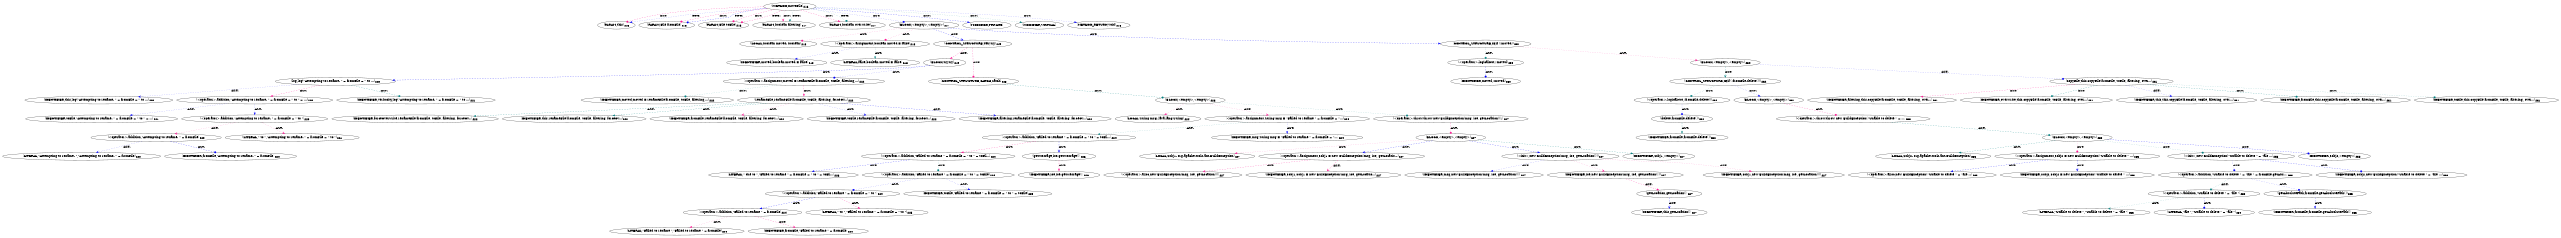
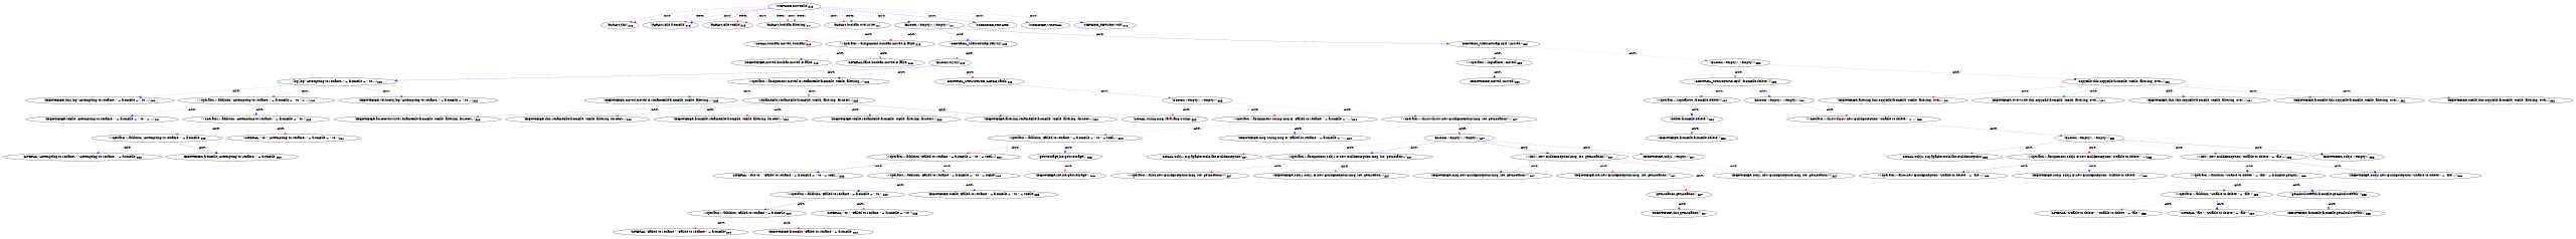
  digraph {
    edge [arrowhead=dot color=blue style=dashed]
    n1 [label=<(METHOD,moveFile)<SUB>216</SUB>>]
    n2 [label=<(PARAM,this)<SUB>216</SUB>>]
    n3 [label=<(PARAM,File fromFile)<SUB>216</SUB>>]
    n4 [label=<(PARAM,File toFile)<SUB>216</SUB>>]
    n5 [label=<(PARAM,boolean filtering)<SUB>217</SUB>>]
    n6 [label=<(PARAM,boolean overwrite)<SUB>217</SUB>>]
    n7 [label=<(BLOCK,&lt;empty&gt;,&lt;empty&gt;)<SUB>217</SUB>>]
    n8 [label=<(MODIFIER,PRIVATE)>]
    n9 [label=<(MODIFIER,VIRTUAL)>]
    n10 [label=<(METHOD_RETURN,void)<SUB>216</SUB>>]
    n11 [label=<(LOCAL,boolean moved: boolean)<SUB>218</SUB>>]
    n12 [label=<(&lt;operator&gt;.assignment,boolean moved = false)<SUB>218</SUB>>]
    n13 [label=<(CONTROL_STRUCTURE,TRY,try)<SUB>219</SUB>>]
    n14 [label=<(CONTROL_STRUCTURE,IF,if (!moved))<SUB>230</SUB>>]
    n15 [label=<(IDENTIFIER,moved,boolean moved = false)<SUB>218</SUB>>]
    n16 [label=<(LITERAL,false,boolean moved = false)<SUB>218</SUB>>]
    n17 [label=<(BLOCK,try,try)<SUB>219</SUB>>]
    n18 [label=<(CONTROL_STRUCTURE,CATCH,catch)<SUB>223</SUB>>]
    n19 [label=<(&lt;operator&gt;.logicalNot,!moved)<SUB>230</SUB>>]
    n20 [label=<(BLOCK,&lt;empty&gt;,&lt;empty&gt;)<SUB>230</SUB>>]
    n21 [label=<(log,log(&quot;Attempting to rename: &quot; + fromFile + &quot; to ...)<SUB>220</SUB>>]
    n22 [label=<(&lt;operator&gt;.assignment,moved = renameFile(fromFile, toFile, filtering,...)<SUB>222</SUB>>]
    n23 [label=<(BLOCK,&lt;empty&gt;,&lt;empty&gt;)<SUB>223</SUB>>]
    n24 [label=<(IDENTIFIER,this,log(&quot;Attempting to rename: &quot; + fromFile + &quot; to ...)<SUB>220</SUB>>]
    n25 [label=<(&lt;operator&gt;.addition,&quot;Attempting to rename: &quot; + fromFile + &quot; to &quot; + ...)<SUB>220</SUB>>]
    n26 [label=<(IDENTIFIER,verbosity,log(&quot;Attempting to rename: &quot; + fromFile + &quot; to ...)<SUB>221</SUB>>]
    n27 [label=<(IDENTIFIER,moved,moved = renameFile(fromFile, toFile, filtering,...)<SUB>222</SUB>>]
    n28 [label=<(renameFile,renameFile(fromFile, toFile, filtering, forceOv...)<SUB>222</SUB>>]
    n29 [label=<(&lt;operator&gt;.addition,&quot;Attempting to rename: &quot; + fromFile + &quot; to &quot;)<SUB>220</SUB>>]
    n30 [label=<(IDENTIFIER,toFile,&quot;Attempting to rename: &quot; + fromFile + &quot; to &quot; + ...)<SUB>221</SUB>>]
    n31 [label=<(&lt;operator&gt;.addition,&quot;Attempting to rename: &quot; + fromFile)<SUB>220</SUB>>]
    n32 [label=<(LITERAL,&quot; to &quot;,&quot;Attempting to rename: &quot; + fromFile + &quot; to &quot;)<SUB>221</SUB>>]
    n33 [label=<(LITERAL,&quot;Attempting to rename: &quot;,&quot;Attempting to rename: &quot; + fromFile)<SUB>220</SUB>>]
    n34 [label=<(IDENTIFIER,fromFile,&quot;Attempting to rename: &quot; + fromFile)<SUB>220</SUB>>]
    n35 [label=<(IDENTIFIER,this,renameFile(fromFile, toFile, filtering, forceOv...)<SUB>222</SUB>>]
    n36 [label=<(IDENTIFIER,fromFile,renameFile(fromFile, toFile, filtering, forceOv...)<SUB>222</SUB>>]
    n37 [label=<(IDENTIFIER,toFile,renameFile(fromFile, toFile, filtering, forceOv...)<SUB>222</SUB>>]
    n38 [label=<(IDENTIFIER,filtering,renameFile(fromFile, toFile, filtering, forceOv...)<SUB>222</SUB>>]
    n39 [label=<(IDENTIFIER,forceOverwrite,renameFile(fromFile, toFile, filtering, forceOv...)<SUB>222</SUB>>]
    n40 [label=<(LOCAL,String msg: java.lang.String)<SUB>224</SUB>>]
    n41 [label=<(&lt;operator&gt;.assignment,String msg = &quot;Failed to rename &quot; + fromFile + &quot;...)<SUB>224</SUB>>]
    n42 [label=<(&lt;operator&gt;.throw,throw new BuildException(msg, ioe, getLocation());)<SUB>227</SUB>>]
    n43 [label=<(IDENTIFIER,msg,String msg = &quot;Failed to rename &quot; + fromFile + &quot;...)<SUB>224</SUB>>]
    n44 [label=<(&lt;operator&gt;.addition,&quot;Failed to rename &quot; + fromFile + &quot; to &quot; + toFil...)<SUB>224</SUB>>]
    n45 [label=<(BLOCK,&lt;empty&gt;,&lt;empty&gt;)<SUB>227</SUB>>]
    n46 [label=<(&lt;operator&gt;.addition,&quot;Failed to rename &quot; + fromFile + &quot; to &quot; + toFil...)<SUB>224</SUB>>]
    n47 [label=<(getMessage,ioe.getMessage())<SUB>226</SUB>>]
    n48 [label=<(&lt;operator&gt;.addition,&quot;Failed to rename &quot; + fromFile + &quot; to &quot; + toFile)<SUB>224</SUB>>]
    n49 [label=<(LITERAL,&quot; due to &quot;,&quot;Failed to rename &quot; + fromFile + &quot; to &quot; + toFil...)<SUB>226</SUB>>]
    n50 [label=<(IDENTIFIER,ioe,ioe.getMessage())<SUB>226</SUB>>]
    n51 [label=<(&lt;operator&gt;.addition,&quot;Failed to rename &quot; + fromFile + &quot; to &quot;)<SUB>224</SUB>>]
    n52 [label=<(IDENTIFIER,toFile,&quot;Failed to rename &quot; + fromFile + &quot; to &quot; + toFile)<SUB>225</SUB>>]
    n53 [label=<(&lt;operator&gt;.addition,&quot;Failed to rename &quot; + fromFile)<SUB>224</SUB>>]
    n54 [label=<(LITERAL,&quot; to &quot;,&quot;Failed to rename &quot; + fromFile + &quot; to &quot;)<SUB>225</SUB>>]
    n55 [label=<(LITERAL,&quot;Failed to rename &quot;,&quot;Failed to rename &quot; + fromFile)<SUB>224</SUB>>]
    n56 [label=<(IDENTIFIER,fromFile,&quot;Failed to rename &quot; + fromFile)<SUB>224</SUB>>]
    n57 [label=<(LOCAL,$obj1: org.apache.tools.ant.BuildException)<SUB>227</SUB>>]
    n58 [label=<(&lt;operator&gt;.assignment,$obj1 = new BuildException(msg, ioe, getLocatio...)<SUB>227</SUB>>]
    n59 [label=<(&lt;init&gt;,new BuildException(msg, ioe, getLocation()))<SUB>227</SUB>>]
    n60 [label=<(IDENTIFIER,$obj1,&lt;empty&gt;)<SUB>227</SUB>>]
    n61 [label=<(IDENTIFIER,$obj1,$obj1 = new BuildException(msg, ioe, getLocatio...)<SUB>227</SUB>>]
    n62 [label=<(&lt;operator&gt;.alloc,new BuildException(msg, ioe, getLocation()))<SUB>227</SUB>>]
    n63 [label=<(IDENTIFIER,$obj1,new BuildException(msg, ioe, getLocation()))<SUB>227</SUB>>]
    n64 [label=<(IDENTIFIER,msg,new BuildException(msg, ioe, getLocation()))<SUB>227</SUB>>]
    n65 [label=<(IDENTIFIER,ioe,new BuildException(msg, ioe, getLocation()))<SUB>227</SUB>>]
    n66 [label=<(getLocation,getLocation())<SUB>227</SUB>>]
    n67 [label=<(IDENTIFIER,this,getLocation())<SUB>227</SUB>>]
    n68 [label=<(IDENTIFIER,moved,!moved)<SUB>230</SUB>>]
    n69 [label=<(copyFile,this.copyFile(fromFile, toFile, filtering, over...)<SUB>231</SUB>>]
    n70 [label=<(CONTROL_STRUCTURE,IF,if (!fromFile.delete()))<SUB>232</SUB>>]
    n71 [label=<(IDENTIFIER,this,this.copyFile(fromFile, toFile, filtering, over...)<SUB>231</SUB>>]
    n72 [label=<(IDENTIFIER,fromFile,this.copyFile(fromFile, toFile, filtering, over...)<SUB>231</SUB>>]
    n73 [label=<(IDENTIFIER,toFile,this.copyFile(fromFile, toFile, filtering, over...)<SUB>231</SUB>>]
    n74 [label=<(IDENTIFIER,filtering,this.copyFile(fromFile, toFile, filtering, over...)<SUB>231</SUB>>]
    n75 [label=<(IDENTIFIER,overwrite,this.copyFile(fromFile, toFile, filtering, over...)<SUB>231</SUB>>]
    n76 [label=<(&lt;operator&gt;.logicalNot,!fromFile.delete())<SUB>232</SUB>>]
    n77 [label=<(BLOCK,&lt;empty&gt;,&lt;empty&gt;)<SUB>232</SUB>>]
    n78 [label=<(delete,fromFile.delete())<SUB>232</SUB>>]
    n79 [label=<(&lt;operator&gt;.throw,throw new BuildException(&quot;Unable to delete &quot; + ...)<SUB>233</SUB>>]
    n80 [label=<(IDENTIFIER,fromFile,fromFile.delete())<SUB>232</SUB>>]
    n81 [label=<(BLOCK,&lt;empty&gt;,&lt;empty&gt;)<SUB>233</SUB>>]
    n82 [label=<(LOCAL,$obj2: org.apache.tools.ant.BuildException)<SUB>233</SUB>>]
    n83 [label=<(&lt;operator&gt;.assignment,$obj2 = new BuildException(&quot;Unable to delete &quot; ...)<SUB>233</SUB>>]
    n84 [label=<(&lt;init&gt;,new BuildException(&quot;Unable to delete &quot; + &quot;file ...)<SUB>233</SUB>>]
    n85 [label=<(IDENTIFIER,$obj2,&lt;empty&gt;)<SUB>233</SUB>>]
    n86 [label=<(IDENTIFIER,$obj2,$obj2 = new BuildException(&quot;Unable to delete &quot; ...)<SUB>233</SUB>>]
    n87 [label=<(&lt;operator&gt;.alloc,new BuildException(&quot;Unable to delete &quot; + &quot;file ...)<SUB>233</SUB>>]
    n88 [label=<(IDENTIFIER,$obj2,new BuildException(&quot;Unable to delete &quot; + &quot;file ...)<SUB>233</SUB>>]
    n89 [label=<(&lt;operator&gt;.addition,&quot;Unable to delete &quot; + &quot;file &quot; + fromFile.getAbs...)<SUB>233</SUB>>]
    n90 [label=<(&lt;operator&gt;.addition,&quot;Unable to delete &quot; + &quot;file &quot;)<SUB>233</SUB>>]
    n91 [label=<(getAbsolutePath,fromFile.getAbsolutePath())<SUB>235</SUB>>]
    n92 [label=<(LITERAL,&quot;Unable to delete &quot;,&quot;Unable to delete &quot; + &quot;file &quot;)<SUB>233</SUB>>]
    n93 [label=<(LITERAL,&quot;file &quot;,&quot;Unable to delete &quot; + &quot;file &quot;)<SUB>234</SUB>>]
    n94 [label=<(IDENTIFIER,fromFile,fromFile.getAbsolutePath())<SUB>235</SUB>>]
    n1 -> n2 [color=deeppink label="AST: "]
    n1 -> n2 [arrowhead=normal label="DDG: " style=dotted]
    n1 -> n3 [color=deeppink label="AST: "]
    n1 -> n3 [label="DDG: "]
    n1 -> n4 [color=deeppink label="AST: "]
    n1 -> n4 [color=deeppink label="DDG: "]
    n1 -> n5 [arrowhead=vee color=deeppink label="AST: " style=dotted]
    n1 -> n5 [arrowhead=normal color=teal label="DDG: " style=dotted]
    n1 -> n6 [arrowhead=normal color=deeppink label="AST: "]
    n1 -> n6 [color=teal label="DDG: " style=dotted]
    n1 -> n7 [label="AST: " style=dotted]
    n1 -> n8 [arrowhead=normal label="AST: "]
    n1 -> n9 [arrowhead=normal color=teal label="AST: " style=dotted]
    n1 -> n10 [arrowhead=normal label="AST: " style=dotted]
    n7 -> n11 [color=deeppink label="AST: " style=dotted]
    n7 -> n12 [color=deeppink label="AST: " style=dotted]
    n7 -> n13 [arrowhead=vee label="AST: "]
    n7 -> n14 [arrowhead=normal label="AST: "]
    n12 -> n15 [arrowhead=normal label="AST: " style=dotted]
    n12 -> n16 [arrowhead=normal color=teal label="AST: " style=dotted]
    n13 -> n17 [arrowhead=normal color=deeppink label="AST: "]
-   n13 -> n18 [color=deeppink label="AST: "]
+   n17 -> n18 [color=deeppink label="AST: "]
    n14 -> n19 [color=teal label="AST: " style=dotted]
    n14 -> n20 [arrowhead=vee color=deeppink label="AST: " style=dotted]
    n17 -> n21 [arrowhead=vee label="AST: "]
    n17 -> n22 [label="AST: " style=dotted]
    n18 -> n23 [color=teal label="AST: "]
    n19 -> n68 [label="AST: "]
    n20 -> n69 [label="AST: " style=dotted]
    n20 -> n70 [arrowhead=vee color=teal label="AST: "]
    n21 -> n24 [arrowhead=vee label="AST: " style=dotted]
    n21 -> n25 [arrowhead=normal color=deeppink label="AST: "]
    n21 -> n26 [color=teal label="AST: "]
    n22 -> n27 [color=teal label="AST: " style=dotted]
    n22 -> n28 [arrowhead=normal color=deeppink label="AST: "]
    n23 -> n40 [arrowhead=normal color=deeppink label="AST: " style=dotted]
    n23 -> n41 [arrowhead=vee color=deeppink label="AST: " style=dotted]
    n23 -> n42 [color=teal label="AST: " style=dotted]
    n25 -> n29 [arrowhead=normal label="AST: " style=dotted]
    n25 -> n30 [arrowhead=normal label="AST: " style=dotted]
    n28 -> n35 [arrowhead=normal color=teal label="AST: "]
    n28 -> n36 [arrowhead=vee color=deeppink label="AST: " style=dotted]
    n28 -> n37 [arrowhead=vee label="AST: " style=dotted]
    n28 -> n38 [arrowhead=vee label="AST: "]
    n28 -> n39 [arrowhead=normal color=teal label="AST: "]
    n29 -> n31 [arrowhead=vee color=deeppink label="AST: " style=dotted]
    n29 -> n32 [arrowhead=vee color=deeppink label="AST: " style=dotted]
    n31 -> n33 [arrowhead=vee label="AST: " style=dotted]
    n31 -> n34 [label="AST: "]
    n41 -> n43 [arrowhead=normal label="AST: " style=dotted]
    n41 -> n44 [arrowhead=vee color=teal label="AST: " style=dotted]
    n42 -> n45 [color=deeppink label="AST: "]
    n44 -> n46 [arrowhead=normal color=deeppink label="AST: "]
    n44 -> n47 [arrowhead=vee label="AST: "]
    n45 -> n57 [arrowhead=normal color=deeppink label="AST: " style=dotted]
    n45 -> n58 [arrowhead=vee label="AST: "]
    n45 -> n59 [arrowhead=normal label="AST: "]
    n45 -> n60 [arrowhead=normal color=teal label="AST: "]
    n46 -> n48 [color=teal label="AST: " style=dotted]
    n46 -> n49 [arrowhead=normal label="AST: "]
    n47 -> n50 [arrowhead=normal color=deeppink label="AST: "]
    n48 -> n51 [label="AST: " style=dotted]
    n48 -> n52 [arrowhead=vee label="AST: " style=dotted]
    n51 -> n53 [arrowhead=normal label="AST: "]
    n51 -> n54 [arrowhead=normal color=deeppink label="AST: "]
    n53 -> n55 [arrowhead=normal color=deeppink label="AST: " style=dotted]
    n53 -> n56 [arrowhead=vee color=deeppink label="AST: "]
    n58 -> n61 [arrowhead=vee color=deeppink label="AST: "]
    n58 -> n62 [arrowhead=vee color=deeppink label="AST: "]
    n59 -> n63 [arrowhead=normal color=deeppink label="AST: " style=dotted]
    n59 -> n64 [arrowhead=normal label="AST: " style=dotted]
    n59 -> n65 [arrowhead=vee color=deeppink label="AST: " style=dotted]
-   n65 -> n66 [arrowhead=normal color=deeppink label="AST: "]
+   n59 -> n66 [arrowhead=normal color=deeppink label="AST: "]
    n66 -> n67 [arrowhead=vee label="AST: "]
    n69 -> n71 [arrowhead=vee label="AST: " style=dotted]
    n69 -> n72 [color=teal label="AST: "]
    n69 -> n73 [color=teal label="AST: " style=dotted]
    n69 -> n74 [arrowhead=normal color=deeppink label="AST: "]
    n69 -> n75 [color=teal label="AST: "]
    n70 -> n76 [color=teal label="AST: " style=dotted]
    n70 -> n77 [arrowhead=normal label="AST: " style=dotted]
    n76 -> n78 [label="AST: " style=dotted]
    n77 -> n79 [color=deeppink label="AST: "]
    n78 -> n80 [arrowhead=normal color=teal label="AST: "]
    n79 -> n81 [color=teal label="AST: "]
    n81 -> n82 [arrowhead=normal color=teal label="AST: "]
    n81 -> n83 [color=deeppink label="AST: " style=dotted]
    n81 -> n84 [color=teal label="AST: " style=dotted]
    n81 -> n85 [label="AST: "]
    n83 -> n86 [arrowhead=vee label="AST: "]
    n83 -> n87 [arrowhead=normal label="AST: "]
    n84 -> n88 [label="AST: "]
    n84 -> n89 [label="AST: " style=dotted]
    n89 -> n90 [color=teal label="AST: " style=dotted]
    n89 -> n91 [label="AST: " style=dotted]
    n90 -> n92 [arrowhead=vee color=teal label="AST: " style=dotted]
    n90 -> n93 [label="AST: "]
    n91 -> n94 [arrowhead=normal label="AST: "]
  }
